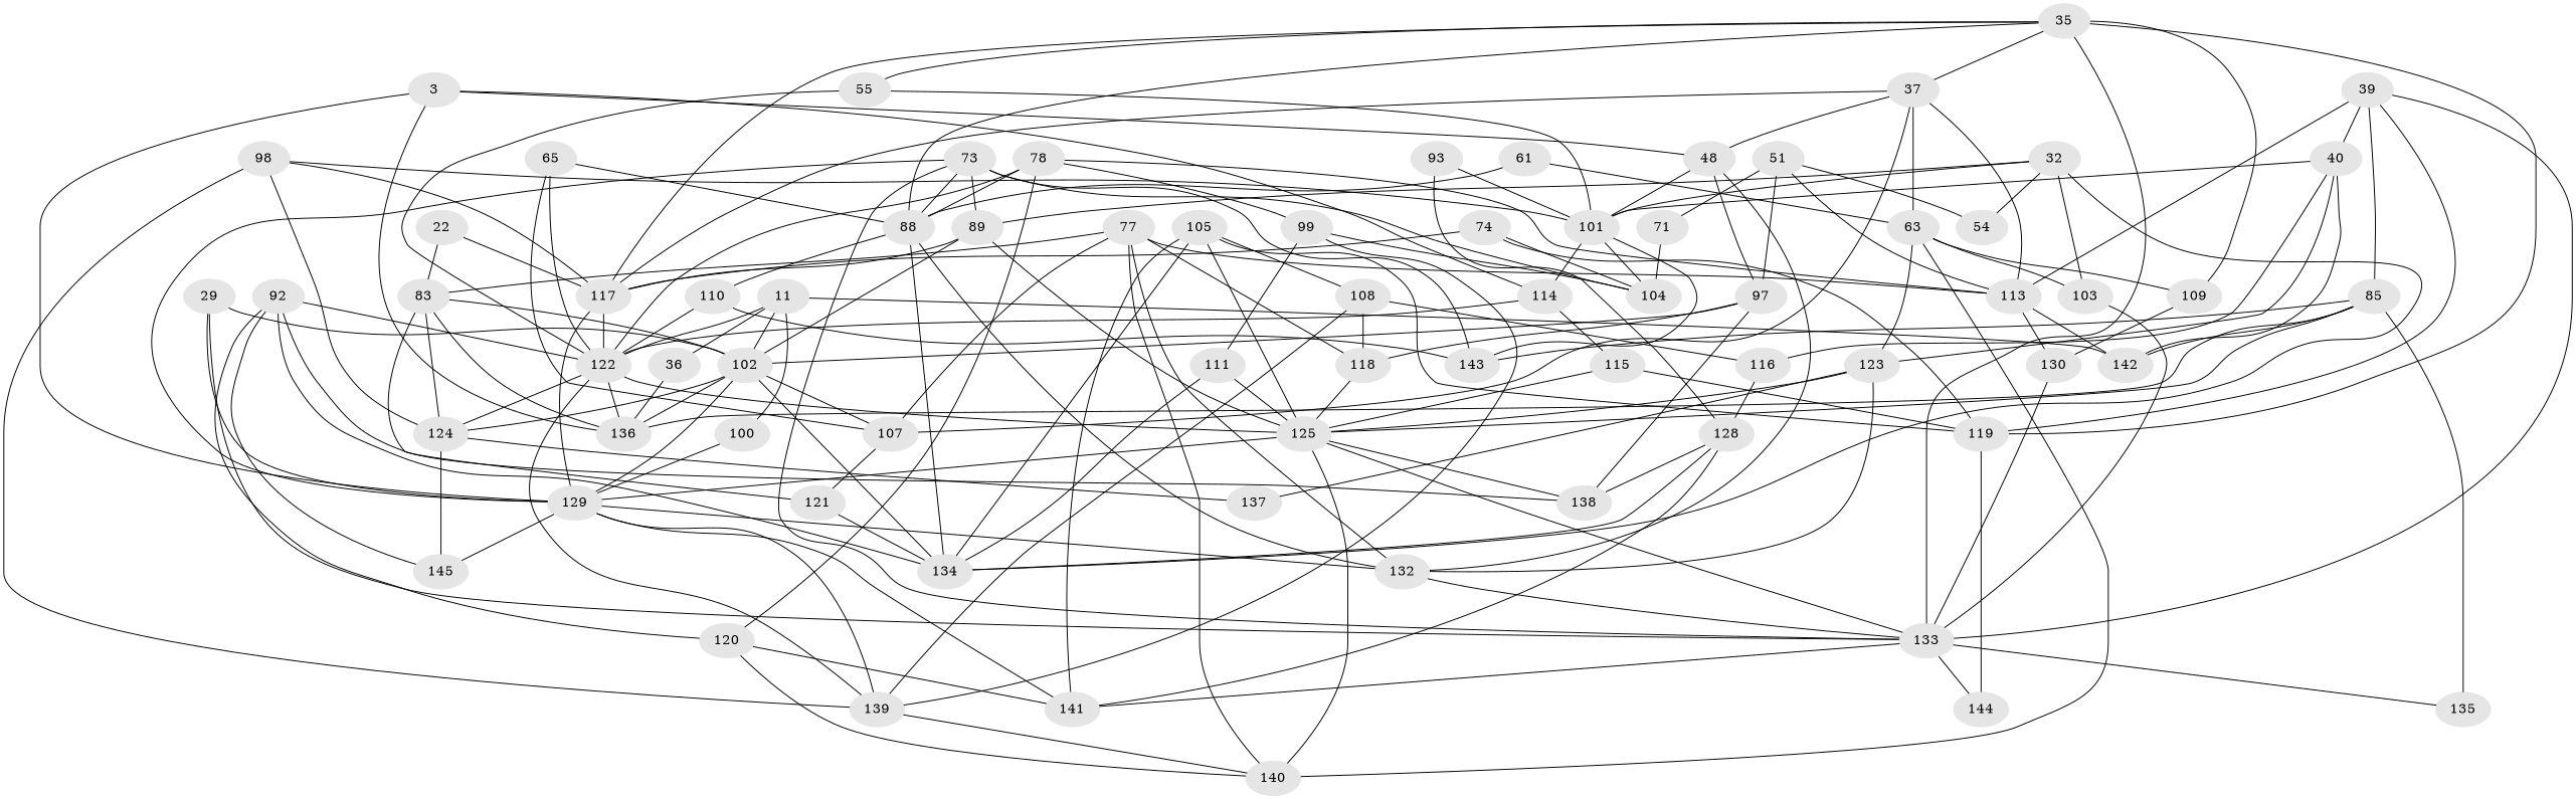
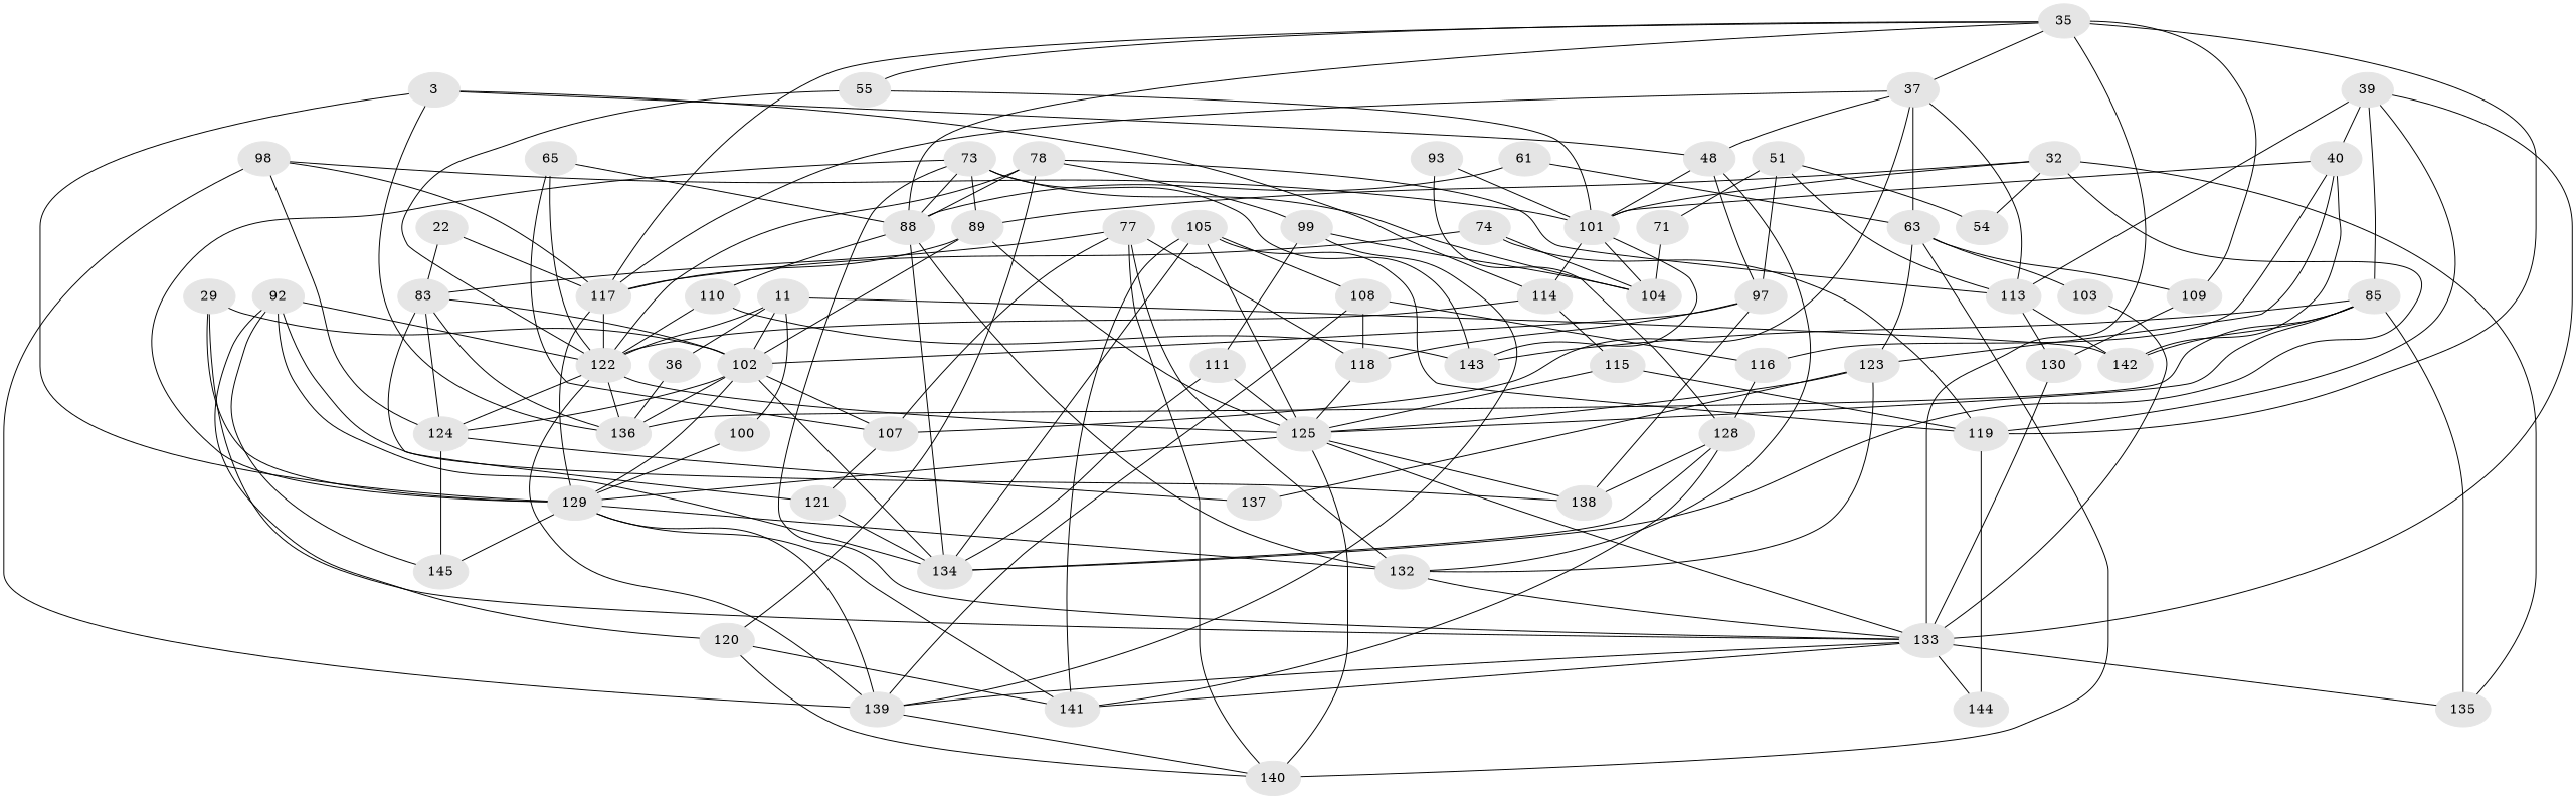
  graph {
    node [color=gray90 style=filled]
    48 [super="+7"]
    101 [super="+4"]
    97
    132 [super="+19+38"]
    3
    114
    129 [super="+45"]
    136 [super="+41+31"]
    122 [super="+86+106+24"]
    115
    145
    139 [super="+64+131"]
    141
    11
    36
    100
    102 [super="+59"]
    142 [super="+90"]
    134 [super="+112"]
    107 [super="+67"]
    124 [super="+8"]
    125 [super="+9+91+79"]
    83 [super="+52"]
    121
    22
    117 [super="+44+16+96"]
    29
    133 [super="+34+127+126"]
    135
    144
    32 [super="+20"]
    54
    89 [super="+87"]
    104 [super="+72"]
    143
    35 [super="+15"]
    37 [super="+14"]
    55
    88 [super="+75"]
    109
    119 [super="+56+82"]
    63 [super="+30"]
    113 [super="+57+95"]
    110 [super="+33"]
    130
    123 [super="+42"]
    103
    140
    40 [super="+25"]
    116
    39
    85 [super="+28+76"]
    128 [super="+81"]
    137
    118
    138 [super="+43"]
    51
    71
    61
    65
    73 [super="+66"]
    74
    77 [super="+47"]
    78 [super="+69"]
    99
    120 [super="+70"]
    111
    92 [super="+84"]
    93
    98
    105 [super="+60+94"]
    108 [super="+68"]
    48 -- 101
    48 -- 97
    48 -- 132
    101 -- 114
    101 -- 104 [weight=2]
    101 -- 143
    97 -- 102
    97 -- 118
    97 -- 138 [weight=2]
    132 -- 133
    3 -- 48
    3 -- 114
    3 -- 129
    3 -- 136
    114 -- 122
    114 -- 115
    129 -- 132
    129 -- 145
    129 -- 139 [weight=2]
    129 -- 141
    122 -- 136
    122 -- 139
    122 -- 124
    122 -- 125 [weight=3]
    115 -- 125
    115 -- 119
    139 -- 140
    11 -- 122
    11 -- 36
    11 -- 100
    11 -- 102
    11 -- 142 [weight=2]
    36 -- 136
    100 -- 129
    102 -- 129 [weight=2]
    102 -- 136
    102 -- 134 [weight=2]
    102 -- 107
    102 -- 124
    107 -- 121
    124 -- 145
    124 -- 137
    125 -- 129 [weight=3]
    125 -- 133
    125 -- 140
    125 -- 138 [weight=2]
    83 -- 136 [weight=2]
    83 -- 102
    83 -- 124 [weight=2]
    83 -- 121
    121 -- 134
    22 -- 83
    22 -- 117
    117 -- 129
    117 -- 122
    29 -- 129 [weight=2]
    29 -- 102
    29 -- 133
+   133 -- 139
    133 -- 141
    133 -- 135
    133 -- 144
    32 -- 101
    32 -- 134
-   32 -- 103
+   32 -- 135
    32 -- 54
    32 -- 89 [weight=2]
    89 -- 102
    89 -- 125 [weight=2]
    89 -- 117 [weight=2]
    35 -- 117
    35 -- 133 [weight=3]
    35 -- 37 [weight=2]
    35 -- 55 [weight=2]
    35 -- 88
    35 -- 109
    35 -- 119 [weight=2]
    37 -- 48
    37 -- 107
    37 -- 117
    37 -- 63
    37 -- 113
    55 -- 101
    55 -- 122
    88 -- 132
    88 -- 134 [weight=2]
    88 -- 110
    109 -- 130
    119 -- 144
    63 -- 109
    63 -- 123
    63 -- 103
    63 -- 140 [weight=2]
    113 -- 142
    113 -- 130
    110 -- 122
    110 -- 143
    130 -- 133
    123 -- 132
    123 -- 125
    123 -- 137
    103 -- 133
    40 -- 101
    40 -- 142
    40 -- 123
    40 -- 116
    116 -- 128
    39 -- 133
    39 -- 119
    39 -- 113
    39 -- 40 [weight=2]
    39 -- 85
    85 -- 136 [weight=2]
    85 -- 142
    85 -- 125
    85 -- 135
    85 -- 143
    128 -- 141
    128 -- 134
    128 -- 138
    118 -- 125
    51 -- 97
    51 -- 54
    51 -- 113
    51 -- 71
    71 -- 104
    61 -- 88
    61 -- 63
    65 -- 122
    65 -- 107
    65 -- 88
    73 -- 129
    73 -- 133
    73 -- 89
    73 -- 104
    73 -- 143
    73 -- 88
    74 -- 117
    74 -- 104
    74 -- 119
    77 -- 132
    77 -- 107
    77 -- 83
-   77 -- 113 [weight=2]
    77 -- 140
    77 -- 118
    78 -- 122 [weight=2]
    78 -- 88 [weight=2]
    78 -- 113 [weight=2]
    78 -- 99
    78 -- 120
    99 -- 139
    99 -- 104
    99 -- 111
    120 -- 141
    120 -- 140
    111 -- 134
    111 -- 125
    92 -- 122
    92 -- 145
    92 -- 134 [weight=2]
    92 -- 138 [weight=2]
    92 -- 120
    93 -- 101
    93 -- 128
    98 -- 101
    98 -- 139
    98 -- 124
    98 -- 117
    105 -- 141
    105 -- 134
    105 -- 125
    105 -- 119
    105 -- 108
    108 -- 139
    108 -- 116
    108 -- 118 [weight=2]
  }
